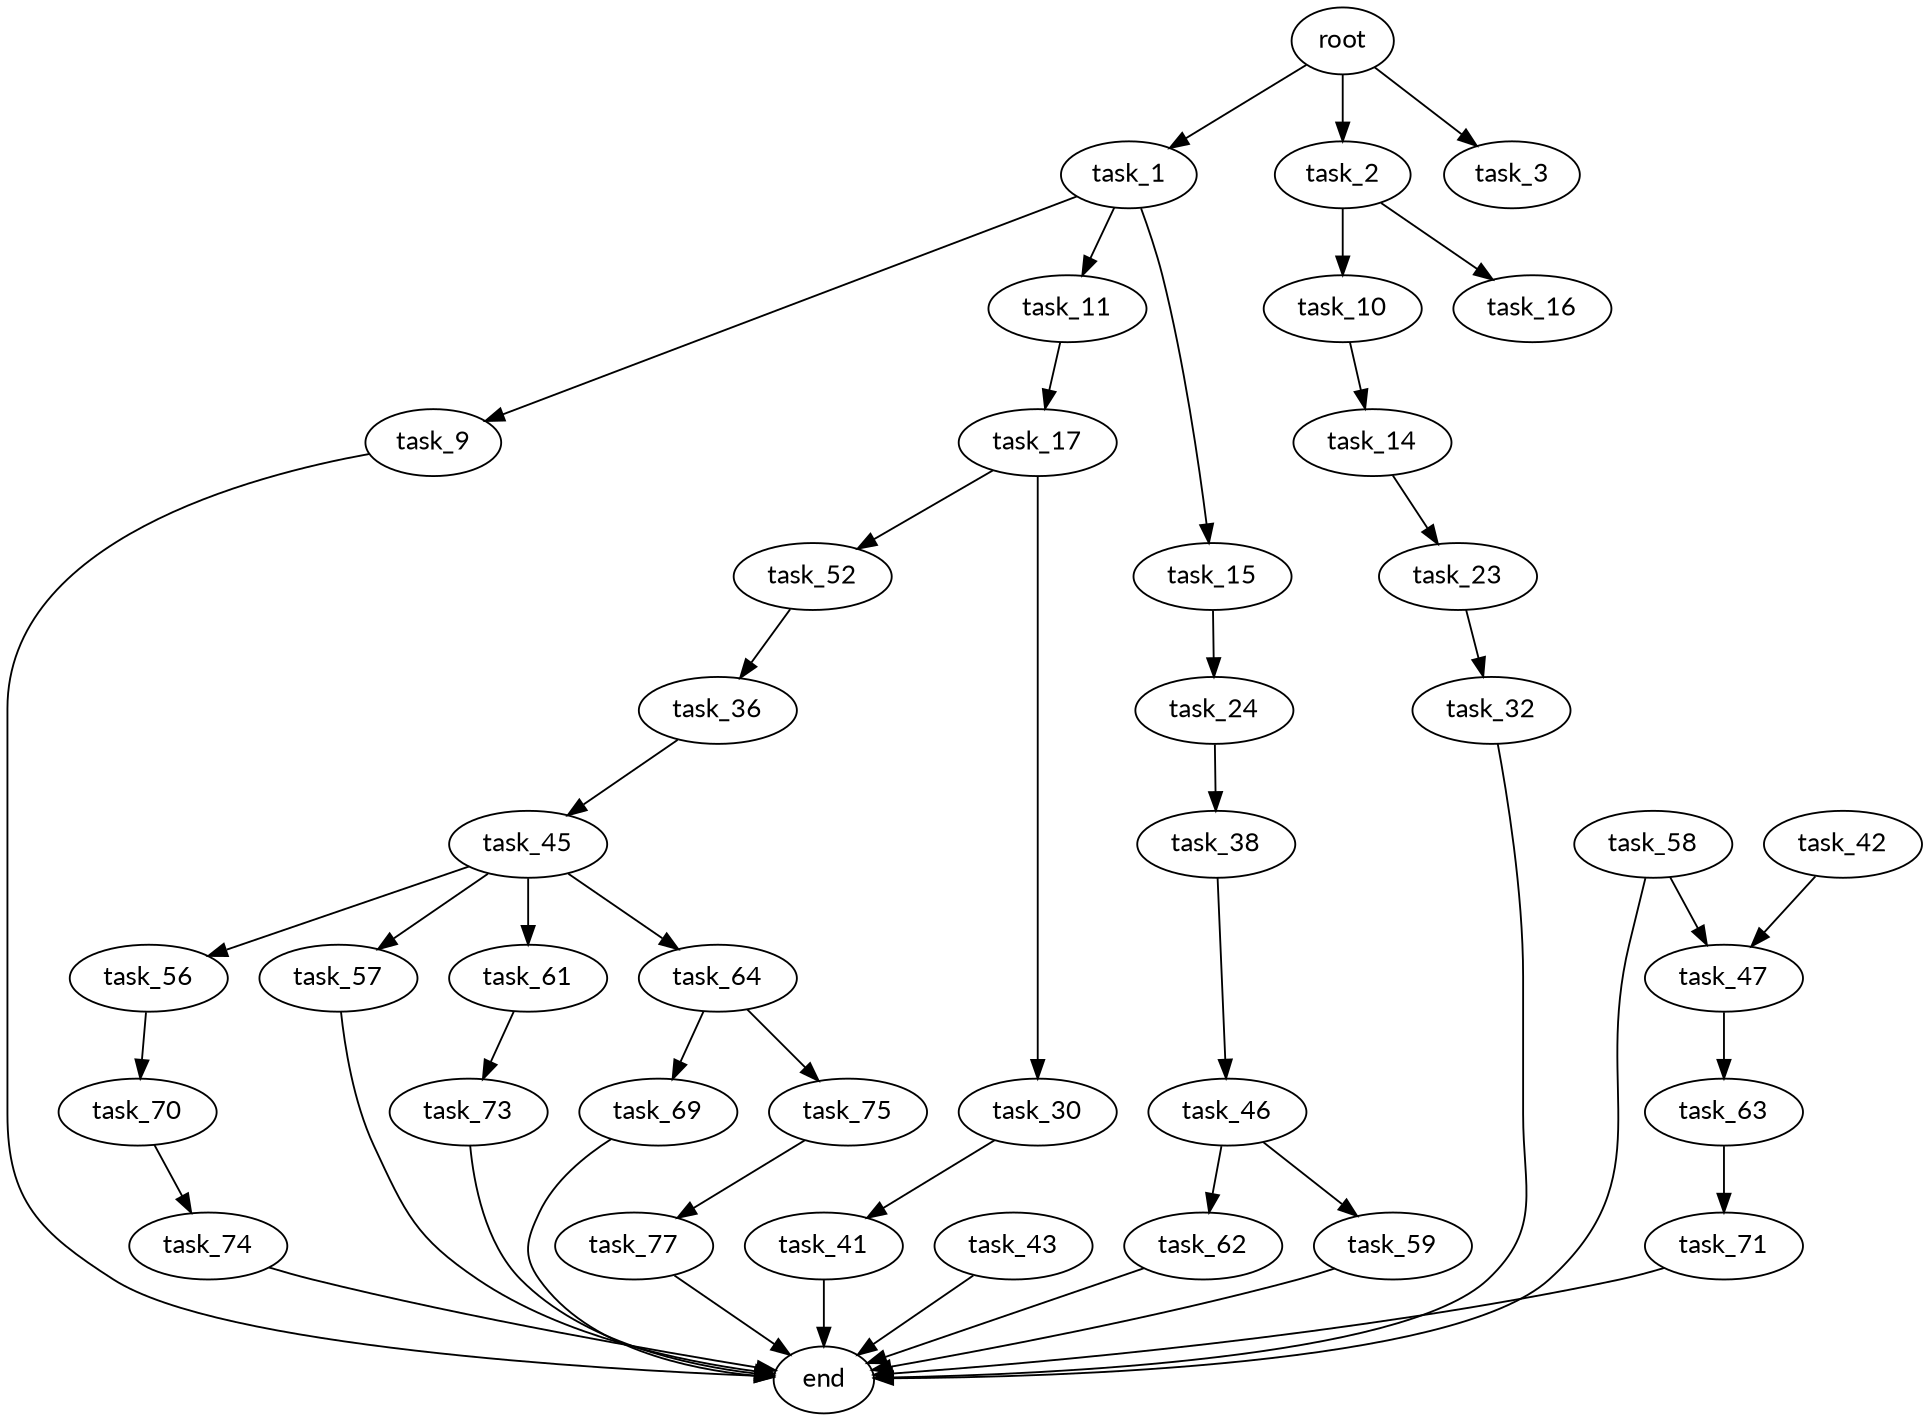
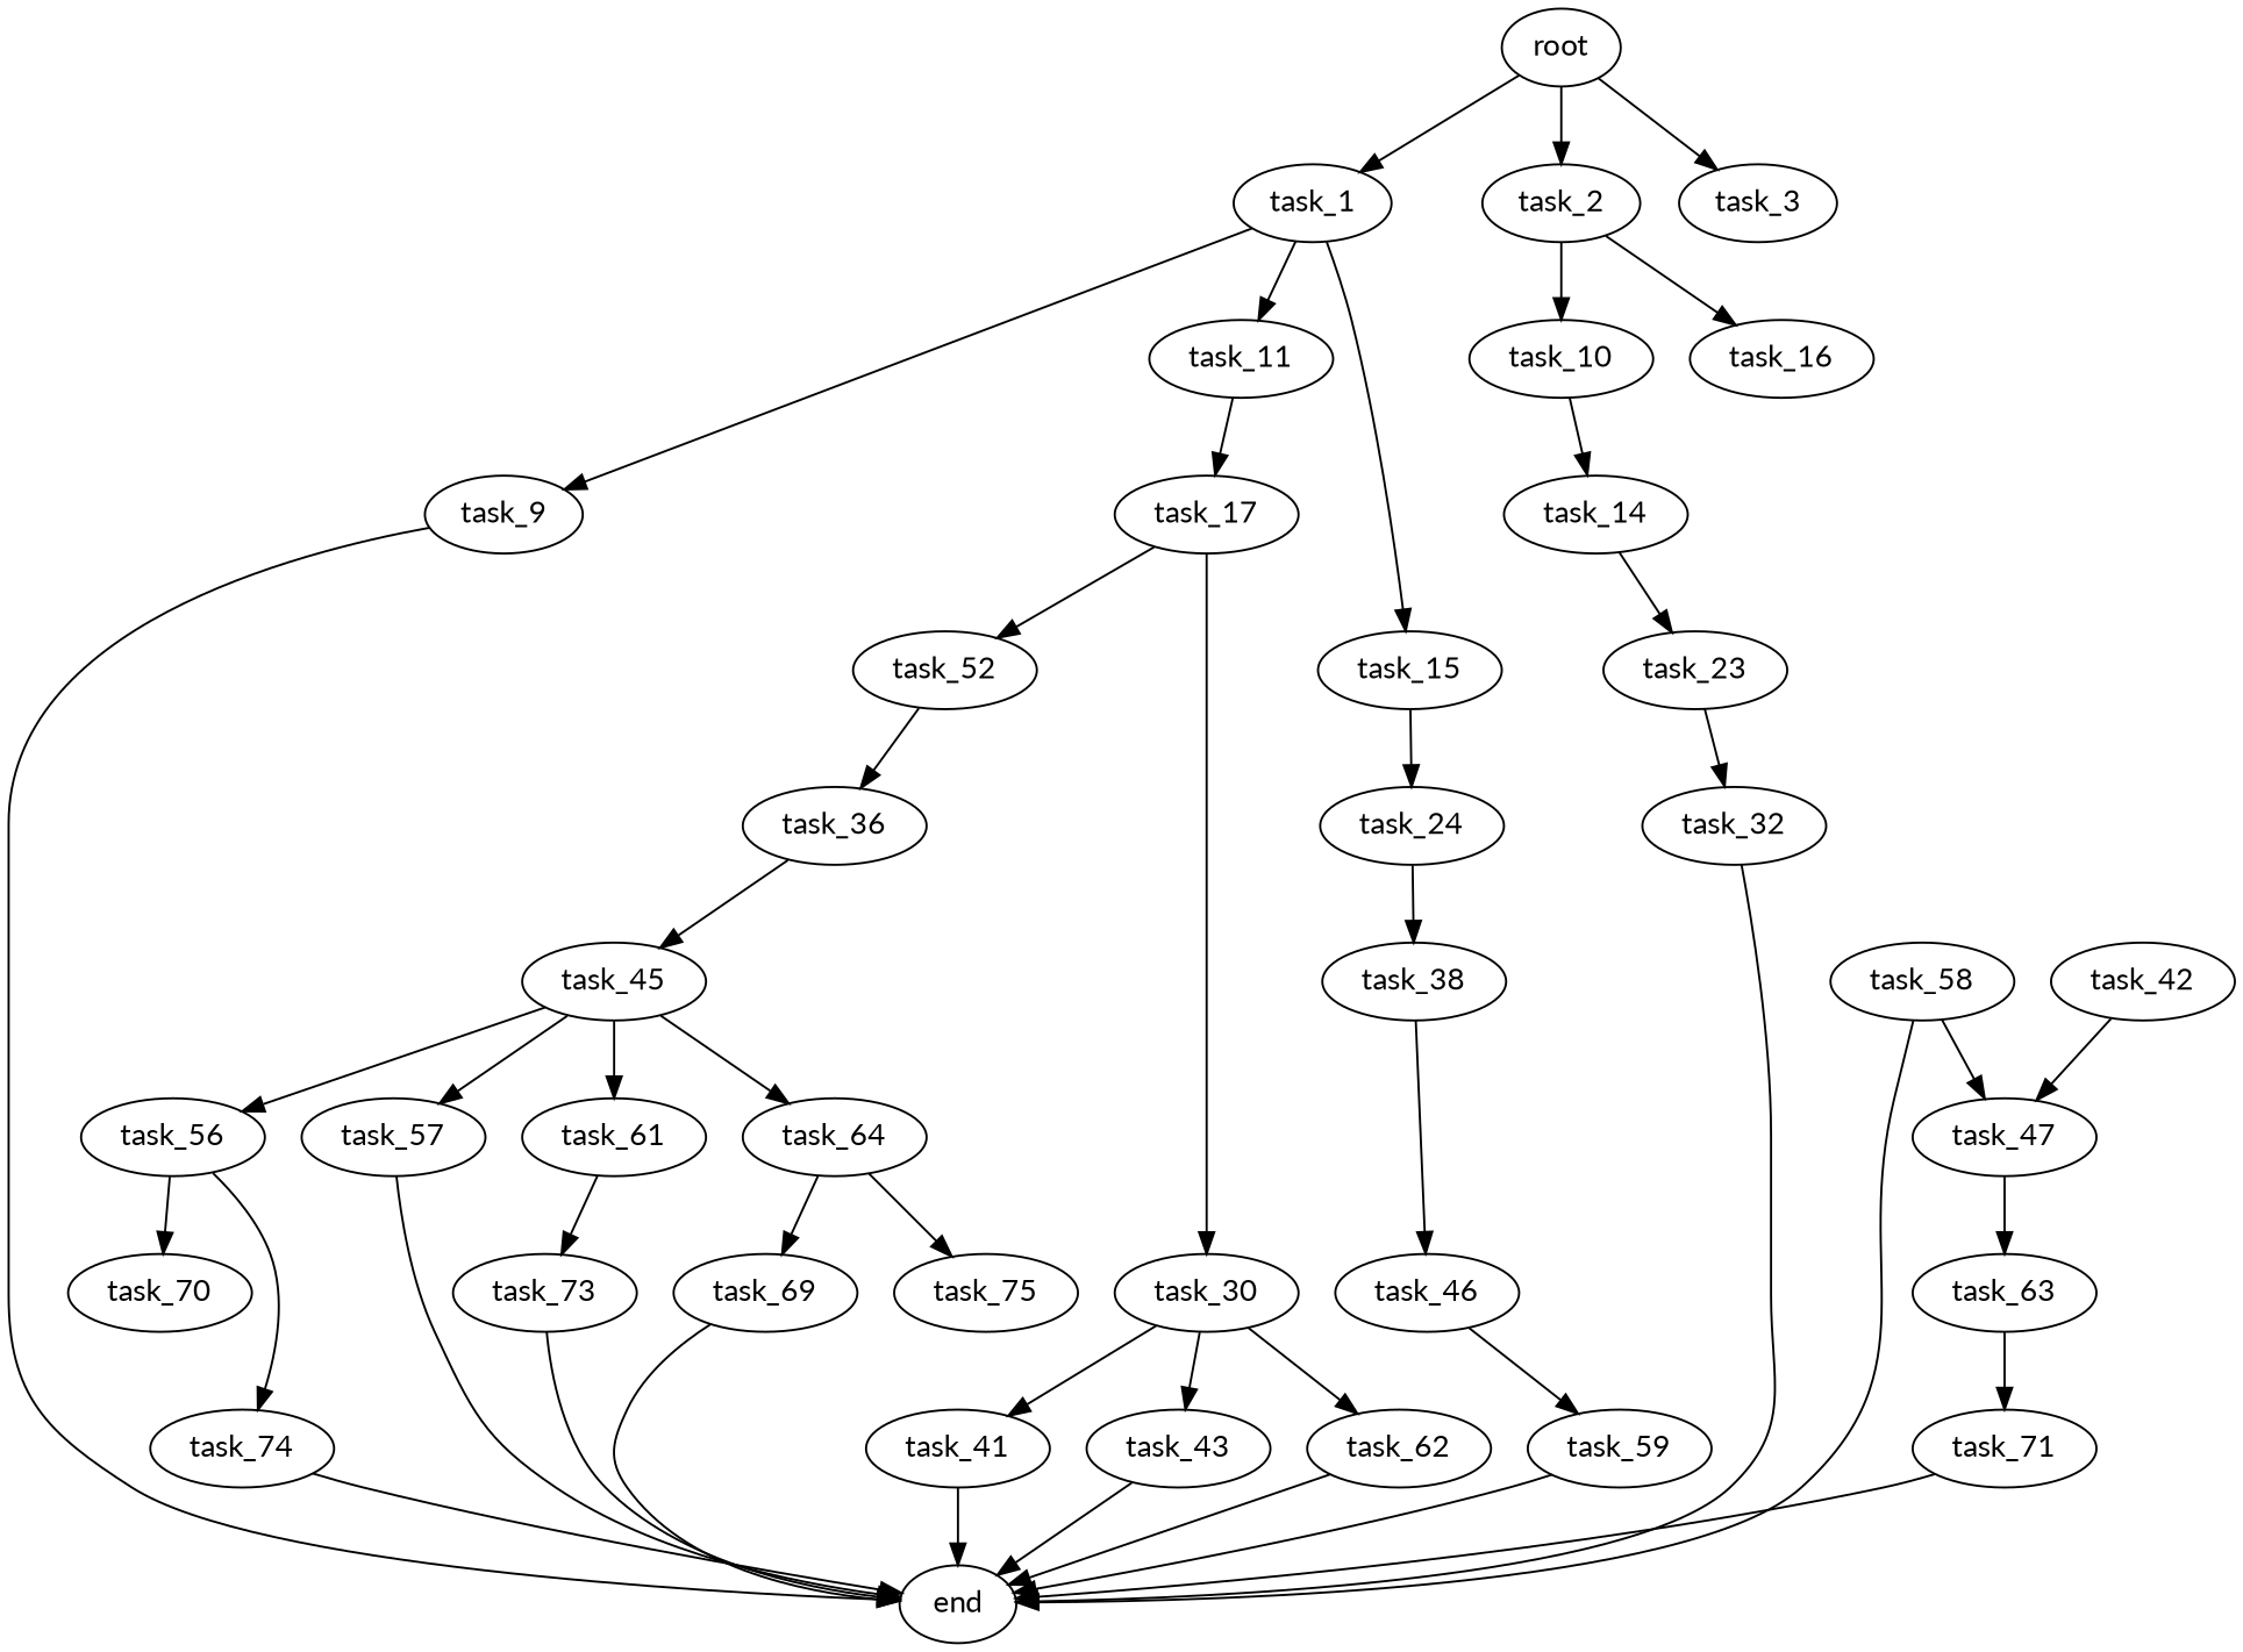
  digraph {
    fontname=Lato
    node [fontname=Lato]
    edge [fontname=Lato]
    root
    task_1
    task_2
    task_3
    task_9
    task_11
    task_15
    task_10
    task_16
    end
    task_17
    task_14
    task_24
    n14 [label=task_52]
    task_30
    task_23
    task_38
    task_32
    task_36
    task_41
    task_43
    task_46
    task_45
    task_42
    task_47
    task_56
    task_57
    task_61
    task_64
    task_59
    task_62
    task_63
    task_70
    task_73
    task_69
    task_75
    task_58
    task_71
    task_74
-   task_77
    root -> task_1
    root -> task_2
    root -> task_3
    task_1 -> task_9
    task_1 -> task_11
    task_1 -> task_15
    task_2 -> task_10
    task_2 -> task_16
    task_9 -> end
    task_11 -> task_17
    task_15 -> task_24
    task_10 -> task_14
    task_17 -> n14
    task_17 -> task_30
    task_14 -> task_23
    task_24 -> task_38
    n14 -> task_36
    task_30 -> task_41
+   task_30 -> task_43
    task_23 -> task_32
    task_38 -> task_46
    task_32 -> end
    task_36 -> task_45
    task_41 -> end
    task_43 -> end
    task_46 -> task_59
-   task_46 -> task_62
+   task_30 -> task_62
    task_45 -> task_56
    task_45 -> task_57
    task_45 -> task_61
    task_45 -> task_64
    task_42 -> task_47
    task_47 -> task_63
    task_56 -> task_70
    task_57 -> end
    task_61 -> task_73
    task_64 -> task_69
    task_64 -> task_75
    task_59 -> end
    task_62 -> end
    task_63 -> task_71
-   task_70 -> task_74
+   task_56 -> task_74
    task_73 -> end
    task_69 -> end
-   task_75 -> task_77
    task_58 -> end
    task_58 -> task_47
    task_71 -> end
    task_74 -> end
-   task_77 -> end
  }
